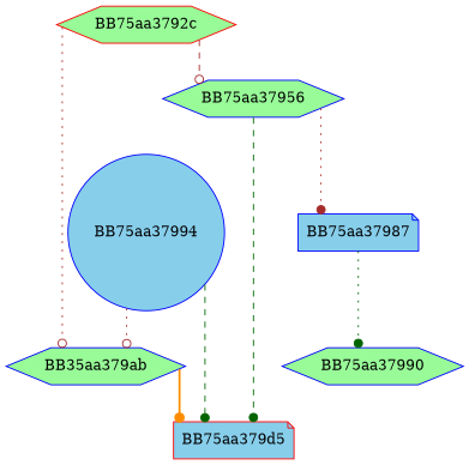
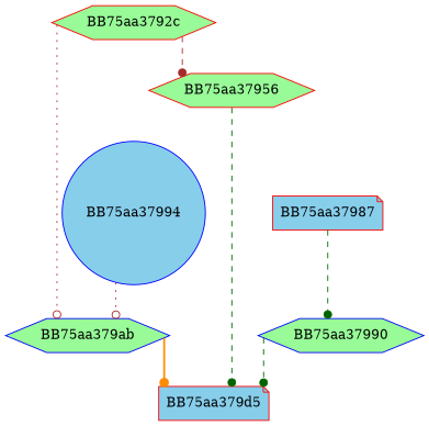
  digraph {
    splines=ortho
    node [color=red fillcolor=palegreen shape=hexagon style=filled]
    edge [arrowhead=dot color=brown style=dotted]
-   BB75aa379ab [color=blue label=BB35aa379ab]
+   BB75aa379ab [color=blue]
    BB75aa3792c
-   BB75aa37956 [color=blue]
+   BB75aa37956
    BB75aa379d5 [fillcolor=skyblue shape=note]
-   BB75aa37987 [color=blue fillcolor=skyblue shape=note]
+   BB75aa37987 [fillcolor=skyblue shape=note]
    BB75aa37990 [color=blue]
    BB75aa37994 [color=blue fillcolor=skyblue shape=circle]
    BB75aa379ab -> BB75aa379d5 [color=darkorange style=bold]
    BB75aa3792c -> BB75aa379ab [arrowhead=odot]
-   BB75aa3792c -> BB75aa37956 [arrowhead=odot style=dashed]
+   BB75aa3792c -> BB75aa37956 [style=dashed]
    BB75aa37956 -> BB75aa379d5 [color=darkgreen style=dashed]
-   BB75aa37956 -> BB75aa37987
-   BB75aa37987 -> BB75aa37990 [color=darkgreen]
-   BB75aa37994 -> BB75aa379d5 [color=darkgreen style=dashed]
+   BB75aa37987 -> BB75aa37990 [color=darkgreen style=dashed]
+   BB75aa37990 -> BB75aa379d5 [color=darkgreen style=dashed]
    BB75aa37994 -> BB75aa379ab [arrowhead=odot]
  }
